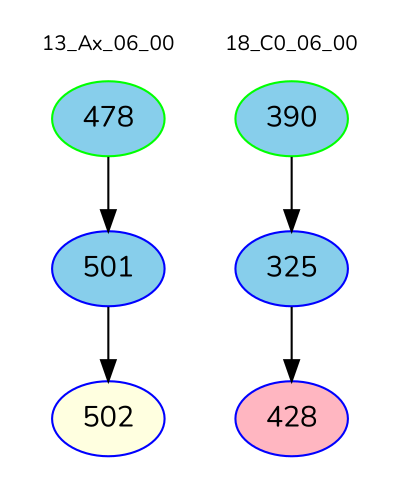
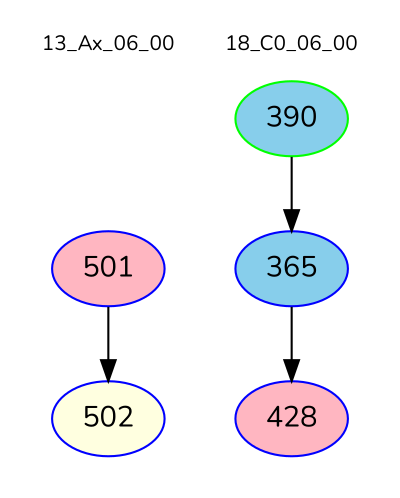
  digraph {
    fontname=Nunito
    node [color=blue fillcolor=skyblue fontname=Nunito style=filled]
    edge [color=black fontname=Nunito]
-   n1 [color=green label=478]
-   n2 [label=501]
+   n2 [fillcolor=lightpink label=501]
    n3 [fillcolor=lightyellow label=502]
    n4 [color=green label=390]
-   n5 [label=325]
+   n5 [label=365]
    n6 [fillcolor=lightpink label=428]
    subgraph cluster_1 {
      color=white
      fontsize=10
      label="13_Ax_06_00"
-     n1
      n2
      n3
    }
    subgraph cluster_2 {
      color=white
      fontsize=10
      label="18_C0_06_00"
      n4
      n5
      n6
    }
-   n1 -> n2
    n2 -> n3
    n4 -> n5
    n5 -> n6
  }
